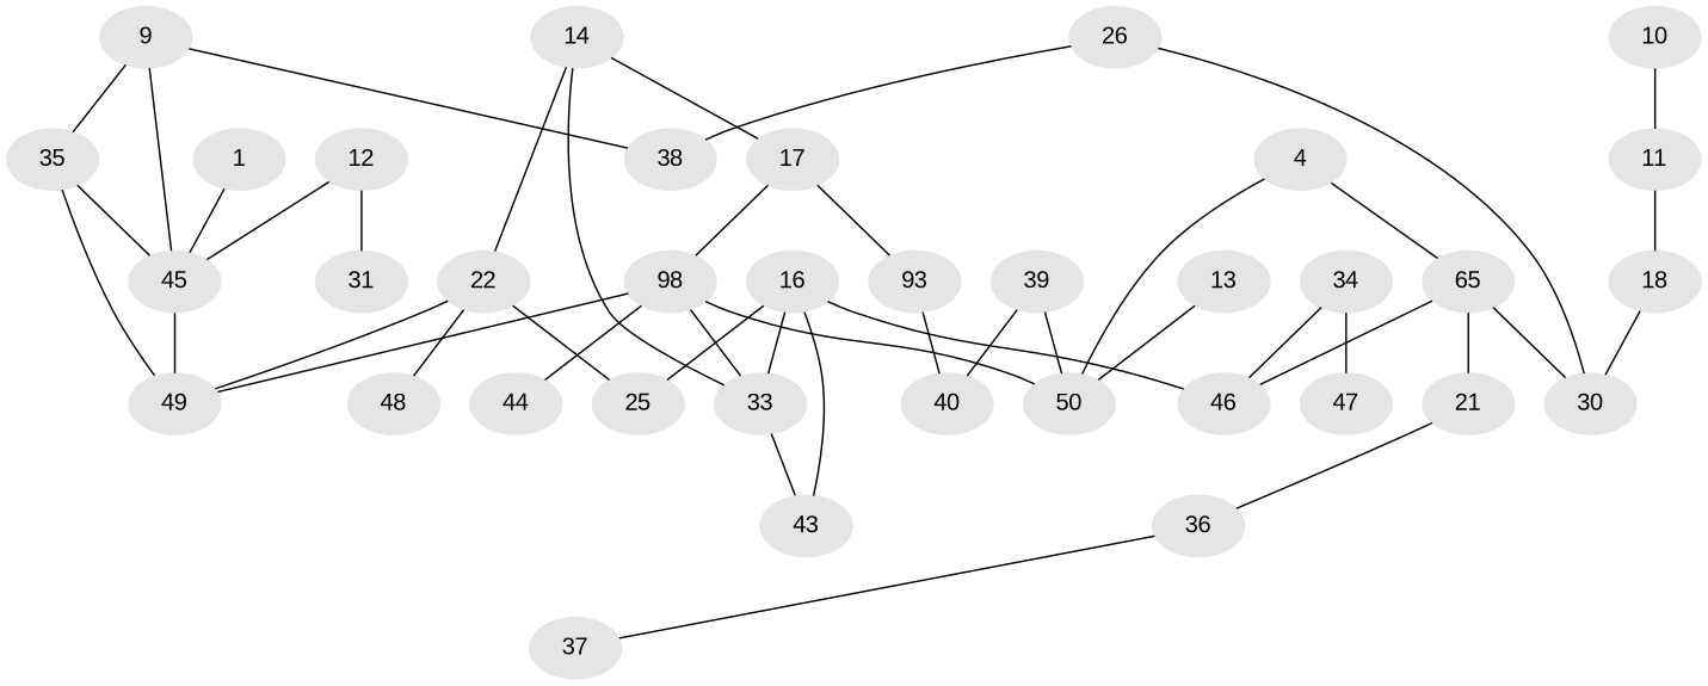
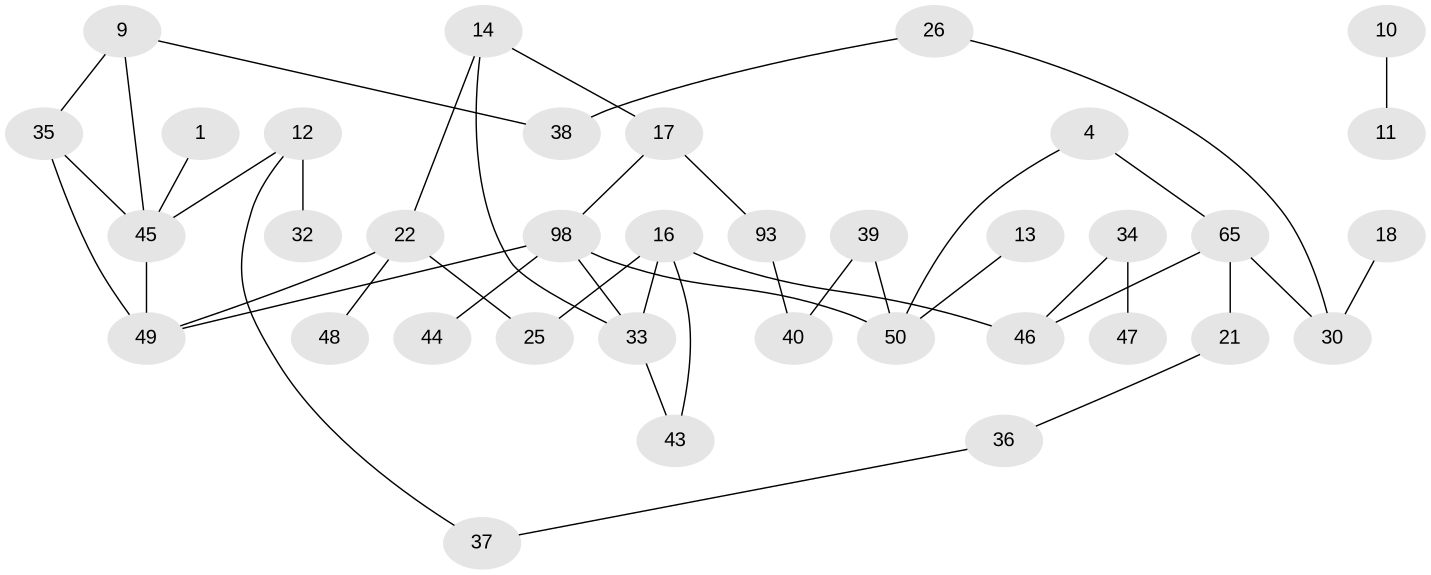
  graph {
    fontname="Liberation Sans"
    node [color=gray90 fontname="Liberation Sans" style=filled]
    edge [fontname="Liberation Sans" weight=1.0]
    1
    45
    49
    n4 [label=65]
    4
    50
    21
    30
    46
    9
    35
    38
    10
    11
    18
    12
-   32 [label=31]
+   32
    37
    13
    14
    17
    22
    33
    n24 [label=93]
    n25 [label=98]
    25
    48
    43
    36
    16
    40
    44
    26
    34
    47
    39
    1 -- 45
    45 -- 49
    n4 -- 21
    n4 -- 30
    n4 -- 46 [weight=2.0]
    4 -- n4
    4 -- 50
    21 -- 36
    9 -- 45
    9 -- 35
    9 -- 38
    35 -- 45
    35 -- 49
    10 -- 11
-   11 -- 18
    18 -- 30
    12 -- 45 [weight=2.0]
    12 -- 32
+   12 -- 37
    13 -- 50
    14 -- 17
    14 -- 22
    14 -- 33
    17 -- n24
    17 -- n25
    22 -- 49
    22 -- 25
    22 -- 48
    33 -- 43
    n24 -- 40
    n25 -- 49
    n25 -- 50
    n25 -- 33
    n25 -- 44
    36 -- 37
    16 -- 46
    16 -- 33 [weight=2.0]
    16 -- 25
    16 -- 43
    26 -- 30
    26 -- 38
    34 -- 46
    34 -- 47
    39 -- 50 [weight=2.0]
    39 -- 40
  }
